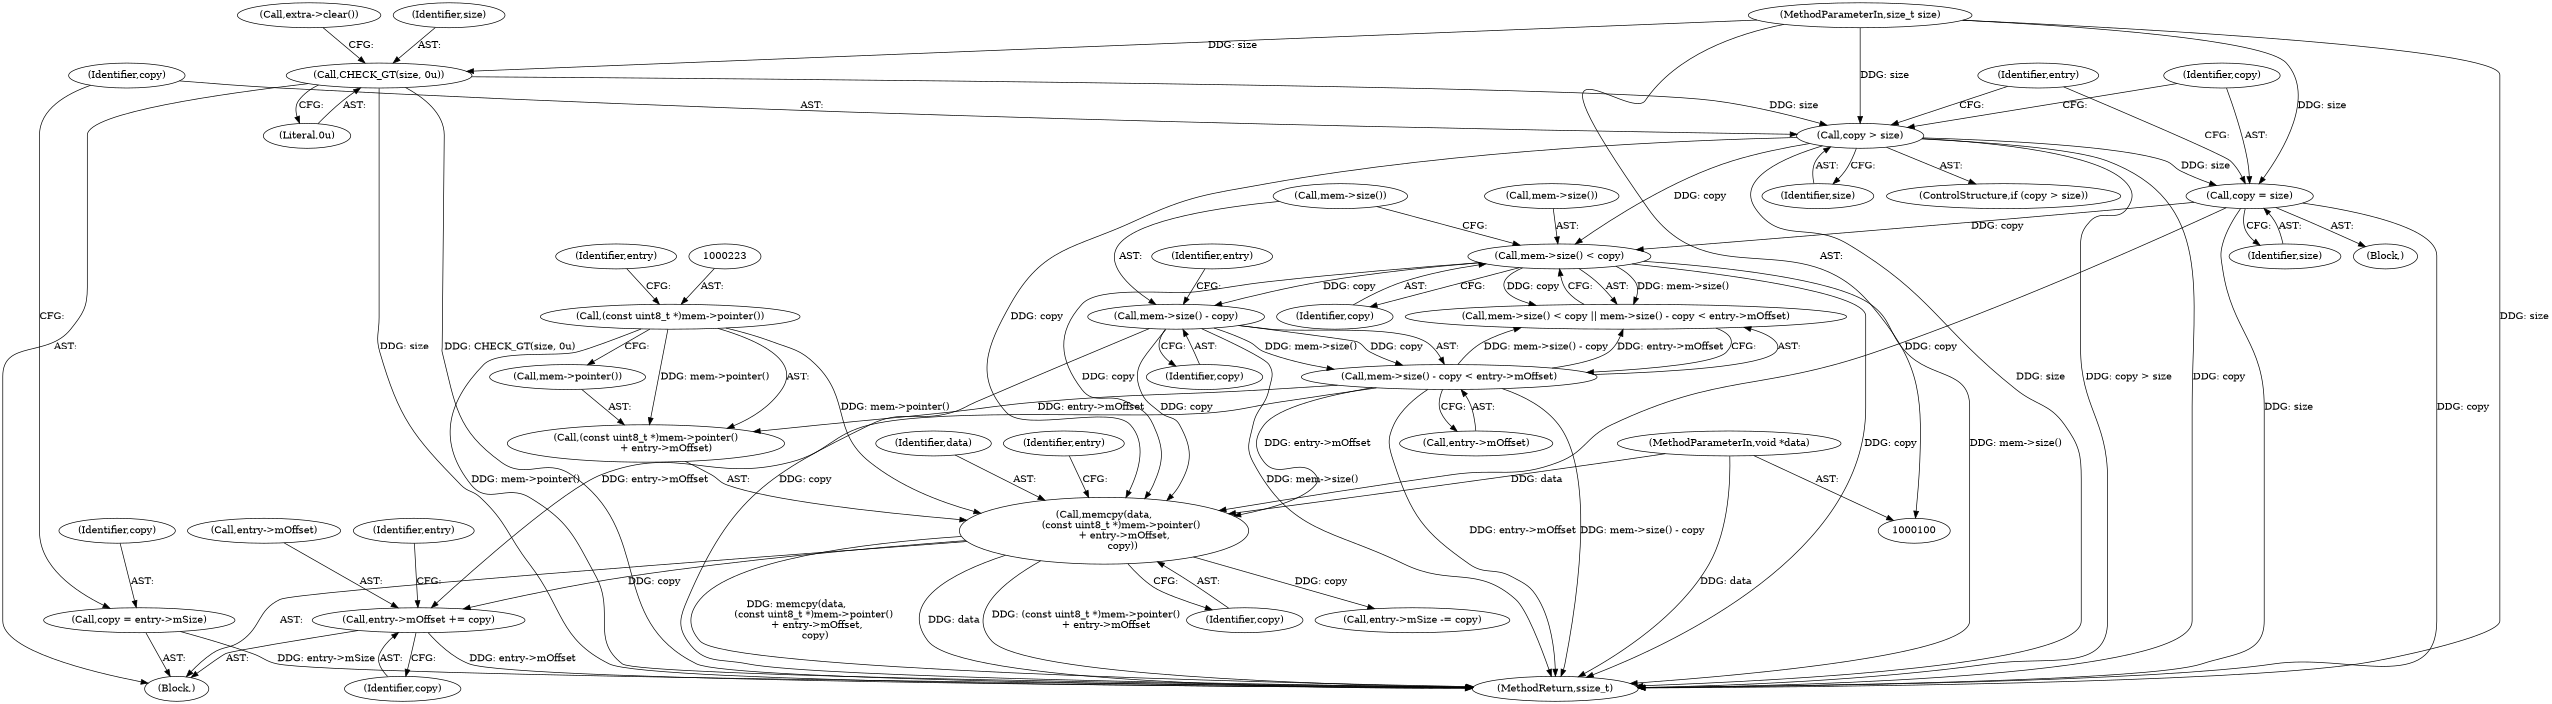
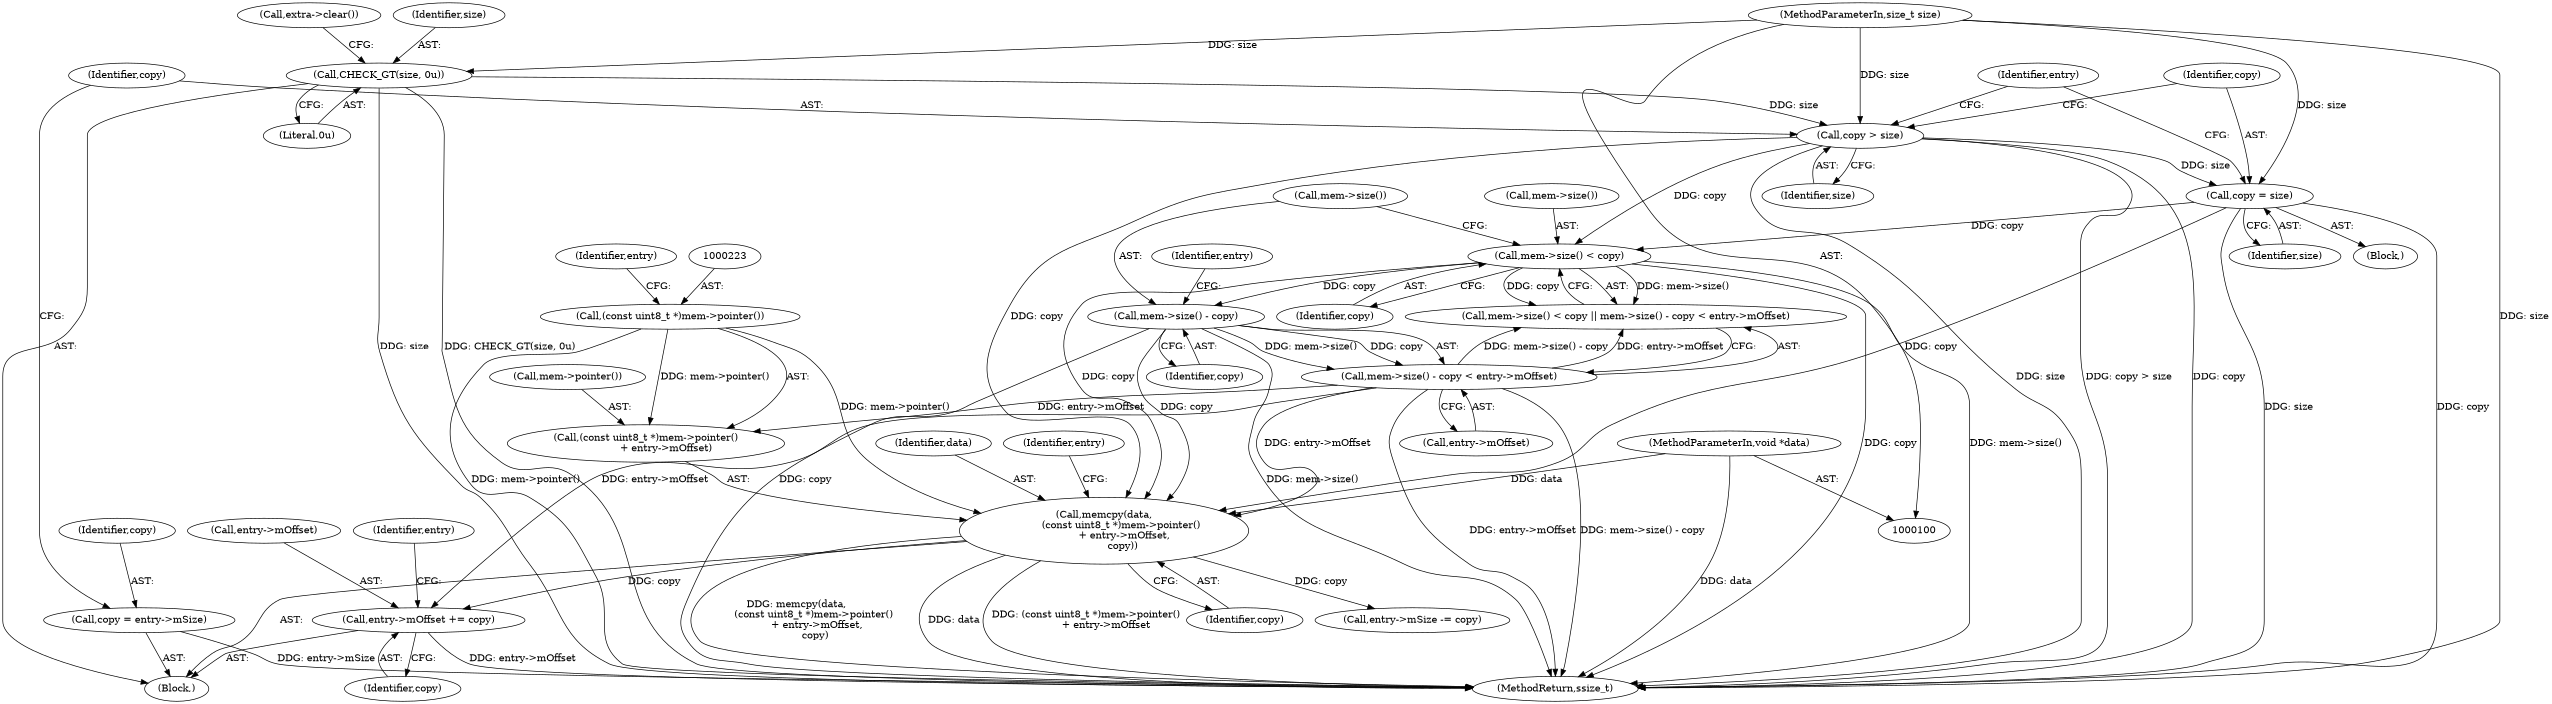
  digraph {
    n1 [label="(Call,entry->mOffset += copy)"]
    n2 [label="(MethodReturn,ssize_t)"]
    n3 [label="(Block,)"]
    n4 [label="(Identifier,copy)"]
    n5 [label="(Call,memcpy(data,\n           (const uint8_t *)mem->pointer()\n             + entry->mOffset,\n            copy))"]
    n6 [label="(Identifier,copy)"]
    n7 [label="(Call,entry->mSize -= copy)"]
    n8 [label="(MethodParameterIn,void *data)"]
    1000100
    n10 [label="(Call,(const uint8_t *)mem->pointer())"]
    n11 [label="(Call,mem->pointer())"]
    n12 [label="(Call,(const uint8_t *)mem->pointer()\n             + entry->mOffset)"]
    n13 [label="(Call,mem->size() - copy < entry->mOffset)"]
    n14 [label="(Call,mem->size() < copy || mem->size() - copy < entry->mOffset)"]
    n15 [label="(Call,entry->mOffset)"]
    n16 [label="(Call,mem->size() < copy)"]
    n17 [label="(Call,mem->size() - copy)"]
    n18 [label="(Identifier,copy)"]
    n19 [label="(Identifier,copy)"]
    n20 [label="(Call,copy = size)"]
    n21 [label="(Block,)"]
    n22 [label="(Identifier,size)"]
    n23 [label="(Call,copy > size)"]
    n24 [label="(Identifier,size)"]
-   n25 [label="(ControlStructure,if (copy > size))"]
    n26 [label="(Call,copy = entry->mSize)"]
    n27 [label="(Call,CHECK_GT(size, 0u))"]
    n28 [label="(Literal,0u)"]
    n29 [label="(MethodParameterIn,size_t size)"]
    n30 [label="(Identifier,copy)"]
    n31 [label="(Identifier,data)"]
    n32 [label="(Identifier,entry)"]
    n33 [label="(Call,extra->clear())"]
    n34 [label="(Call,entry->mOffset)"]
    n35 [label="(Call,mem->size())"]
    n36 [label="(Identifier,copy)"]
    n37 [label="(Call,mem->size())"]
    n38 [label="(Identifier,entry)"]
    n39 [label="(Identifier,size)"]
    n40 [label="(Identifier,entry)"]
    n41 [label="(Identifier,entry)"]
    n42 [label="(Identifier,copy)"]
    n43 [label="(Identifier,entry)"]
    1000223
    n1 -> n2 [label="DDG: entry->mOffset"]
    n1 -> n3 [label="AST: "]
    n1 -> n4 [label="CFG: "]
    n4 -> n1 [label="AST: "]
    n5 -> n1 [label="DDG: copy"]
    n5 -> n2 [label="DDG: (const uint8_t *)mem->pointer()\n             + entry->mOffset"]
    n5 -> n2 [label="DDG: memcpy(data,\n           (const uint8_t *)mem->pointer()\n             + entry->mOffset,\n            copy)"]
    n5 -> n2 [label="DDG: data"]
    n5 -> n3 [label="AST: "]
    n5 -> n6 [label="CFG: "]
    n5 -> n7 [label="DDG: copy"]
    n6 -> n5 [label="AST: "]
    n8 -> n2 [label="DDG: data"]
    n8 -> n5 [label="DDG: data"]
    n8 -> 1000100 [label="AST: "]
    n10 -> n2 [label="DDG: mem->pointer()"]
    n10 -> n5 [label="DDG: mem->pointer()"]
-   n10 -> n11 [label="CFG: "]
    n10 -> n12 [label="AST: "]
    n10 -> n12 [label="DDG: mem->pointer()"]
    n11 -> n12 [label="AST: "]
    n12 -> n5 [label="AST: "]
    n13 -> n1 [label="DDG: entry->mOffset"]
    n13 -> n2 [label="DDG: mem->size() - copy"]
    n13 -> n2 [label="DDG: entry->mOffset"]
    n13 -> n5 [label="DDG: entry->mOffset"]
    n13 -> n12 [label="DDG: entry->mOffset"]
    n13 -> n14 [label="AST: "]
    n13 -> n14 [label="DDG: mem->size() - copy"]
    n13 -> n14 [label="DDG: entry->mOffset"]
    n13 -> n15 [label="CFG: "]
    n14 -> n13 [label="CFG: "]
    n14 -> n16 [label="CFG: "]
    n15 -> n13 [label="AST: "]
    n16 -> n2 [label="DDG: copy"]
    n16 -> n2 [label="DDG: mem->size()"]
    n16 -> n5 [label="DDG: copy"]
    n16 -> n14 [label="AST: "]
    n16 -> n14 [label="DDG: mem->size()"]
    n16 -> n14 [label="DDG: copy"]
    n16 -> n17 [label="DDG: copy"]
    n16 -> n19 [label="CFG: "]
    n17 -> n2 [label="DDG: copy"]
    n17 -> n2 [label="DDG: mem->size()"]
    n17 -> n5 [label="DDG: copy"]
    n17 -> n13 [label="AST: "]
    n17 -> n13 [label="DDG: mem->size()"]
    n17 -> n13 [label="DDG: copy"]
    n17 -> n18 [label="CFG: "]
    n18 -> n17 [label="AST: "]
    n19 -> n16 [label="AST: "]
    n20 -> n2 [label="DDG: copy"]
    n20 -> n2 [label="DDG: size"]
    n20 -> n5 [label="DDG: copy"]
    n20 -> n16 [label="DDG: copy"]
    n20 -> n21 [label="AST: "]
    n20 -> n22 [label="CFG: "]
    n22 -> n20 [label="AST: "]
    n23 -> n2 [label="DDG: size"]
    n23 -> n2 [label="DDG: copy > size"]
    n23 -> n2 [label="DDG: copy"]
    n23 -> n5 [label="DDG: copy"]
    n23 -> n16 [label="DDG: copy"]
    n23 -> n20 [label="DDG: size"]
    n23 -> n24 [label="CFG: "]
-   n23 -> n25 [label="AST: "]
    n24 -> n23 [label="AST: "]
    n26 -> n2 [label="DDG: entry->mSize"]
    n26 -> n3 [label="AST: "]
    n27 -> n2 [label="DDG: CHECK_GT(size, 0u)"]
    n27 -> n2 [label="DDG: size"]
    n27 -> n3 [label="AST: "]
    n27 -> n23 [label="DDG: size"]
    n27 -> n28 [label="CFG: "]
    n28 -> n27 [label="AST: "]
    n29 -> n2 [label="DDG: size"]
    n29 -> 1000100 [label="AST: "]
    n29 -> n20 [label="DDG: size"]
    n29 -> n23 [label="DDG: size"]
    n29 -> n27 [label="DDG: size"]
    n30 -> n20 [label="AST: "]
    n30 -> n23 [label="CFG: "]
    n31 -> n5 [label="AST: "]
    n32 -> n17 [label="CFG: "]
    n33 -> n27 [label="CFG: "]
    n34 -> n1 [label="AST: "]
    n35 -> n16 [label="CFG: "]
    n35 -> n17 [label="AST: "]
    n36 -> n23 [label="AST: "]
    n36 -> n26 [label="CFG: "]
    n37 -> n16 [label="AST: "]
    n38 -> n20 [label="CFG: "]
    n38 -> n23 [label="CFG: "]
    n39 -> n27 [label="AST: "]
    n40 -> n10 [label="CFG: "]
    n41 -> n5 [label="CFG: "]
    n42 -> n26 [label="AST: "]
    n43 -> n1 [label="CFG: "]
    1000223 -> n10 [label="AST: "]
  }
